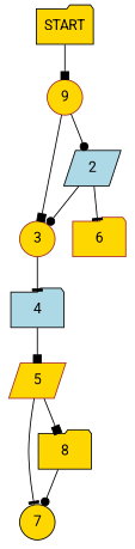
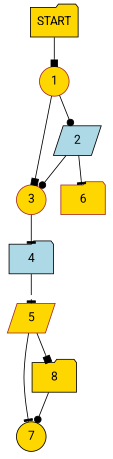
  digraph {
    fontname=Roboto
    node [color=black fillcolor=gold fontname=Roboto shape=folder style=filled]
    edge [arrowhead=box fontname=Roboto]
    n1 [label=START]
-   1 [color=brown shape=circle label=9]
+   1 [color=brown shape=circle]
    2 [fillcolor=lightblue shape=parallelogram]
    3 [color=brown shape=circle]
    6 [color=brown]
    4 [fillcolor=lightblue]
    5 [color=brown shape=parallelogram]
    7 [shape=circle]
    8
    n1 -> 1
    1 -> 2 [arrowhead=dot]
    1 -> 3
    2 -> 3 [arrowhead=dot]
    2 -> 6 [arrowhead=tee]
    3 -> 4 [arrowhead=tee]
-   4 -> 5
+   4 -> 5 [arrowhead=tee]
    5 -> 7 [arrowhead=tee]
    5 -> 8
    8 -> 7 [arrowhead=dot]
  }
